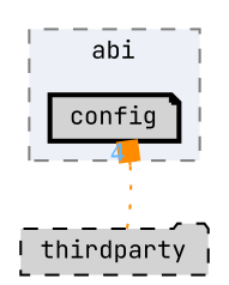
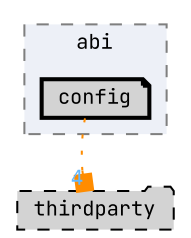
  digraph {
    compound=true
    fontname="JetBrains Mono"
    node [color=black fillcolor=lightgrey fontname="JetBrains Mono" fontsize=10]
    n1 [height=0.2 label=config shape=note style="filled,bold" width=0.4]
    n2 [height=0.2 label=thirdparty shape=folder style="filled,dashed" width=0.4]
    subgraph cluster_1 {
      bgcolor="#edf0f7"
      fontsize=10
      label=abi
      pencolor=grey50
      style="filled,dashed"
      n1
    }
-   n2 -> n1 [color=darkorange fontcolor=steelblue1 fontname="JetBrains Mono" fontsize=10 headlabel=4 labeldistance=1.5 labelfontname=Helvetica labelfontsize=10 style=dotted arrowhead=box]
+   n1 -> n2 [color=darkorange fontcolor=steelblue1 fontname="JetBrains Mono" fontsize=10 headlabel=4 labeldistance=1.5 labelfontname=Helvetica labelfontsize=10 style=dotted arrowhead=box]
  }
